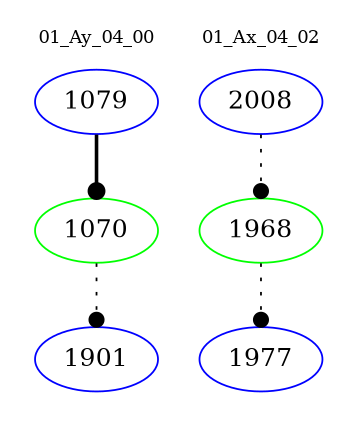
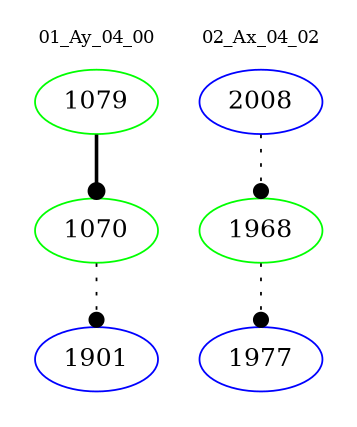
  digraph {
    fontname="DejaVu Serif"
    node [color=blue fontname="DejaVu Serif"]
    edge [arrowhead=dot color=black fontname="DejaVu Serif" style=dotted]
-   n1 [label=1079]
+   n1 [color=green label=1079]
    n2 [color=green label=1070]
    n3 [label=1901]
    n4 [label=2008]
    n5 [color=green label=1968]
    n6 [label=1977]
    subgraph cluster_1 {
      color=white
      fontsize=10
      label="01_Ay_04_00"
      n1
      n2
      n3
    }
    subgraph cluster_2 {
      color=white
      fontsize=10
-     label="01_Ax_04_02"
+     label="02_Ax_04_02"
      n4
      n5
      n6
    }
    n1 -> n2 [style=bold]
    n2 -> n3
    n4 -> n5
    n5 -> n6
  }
